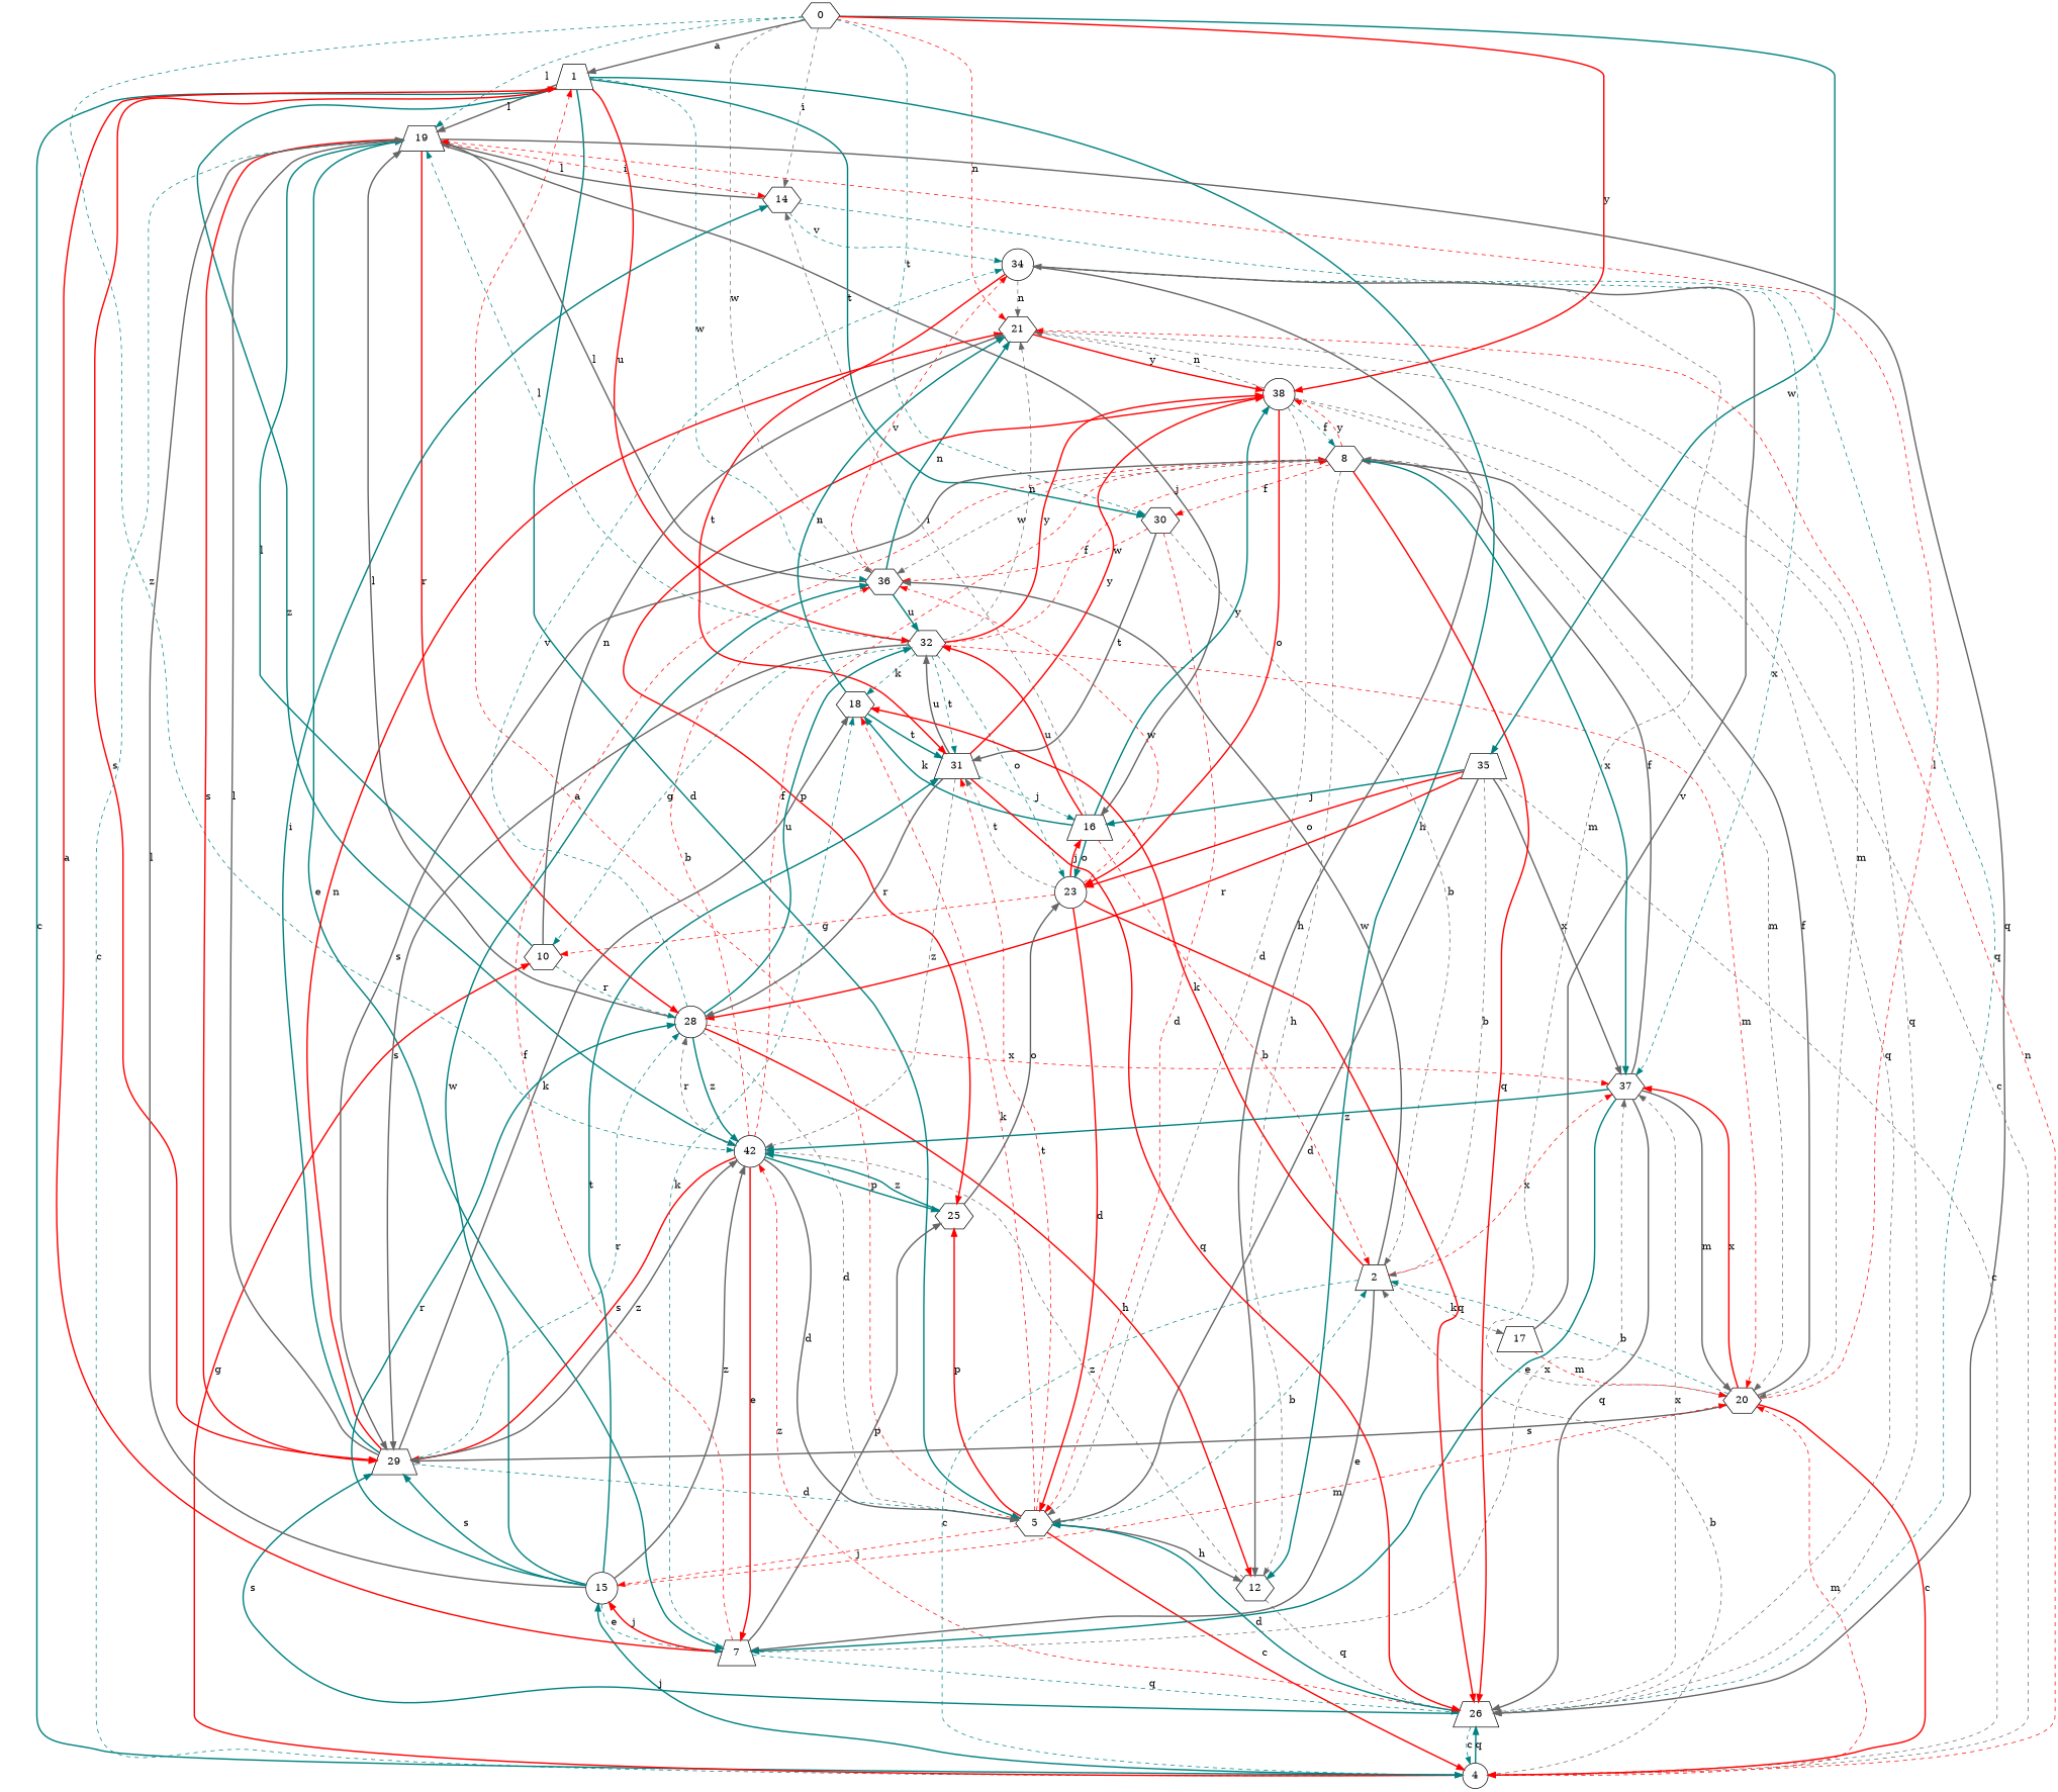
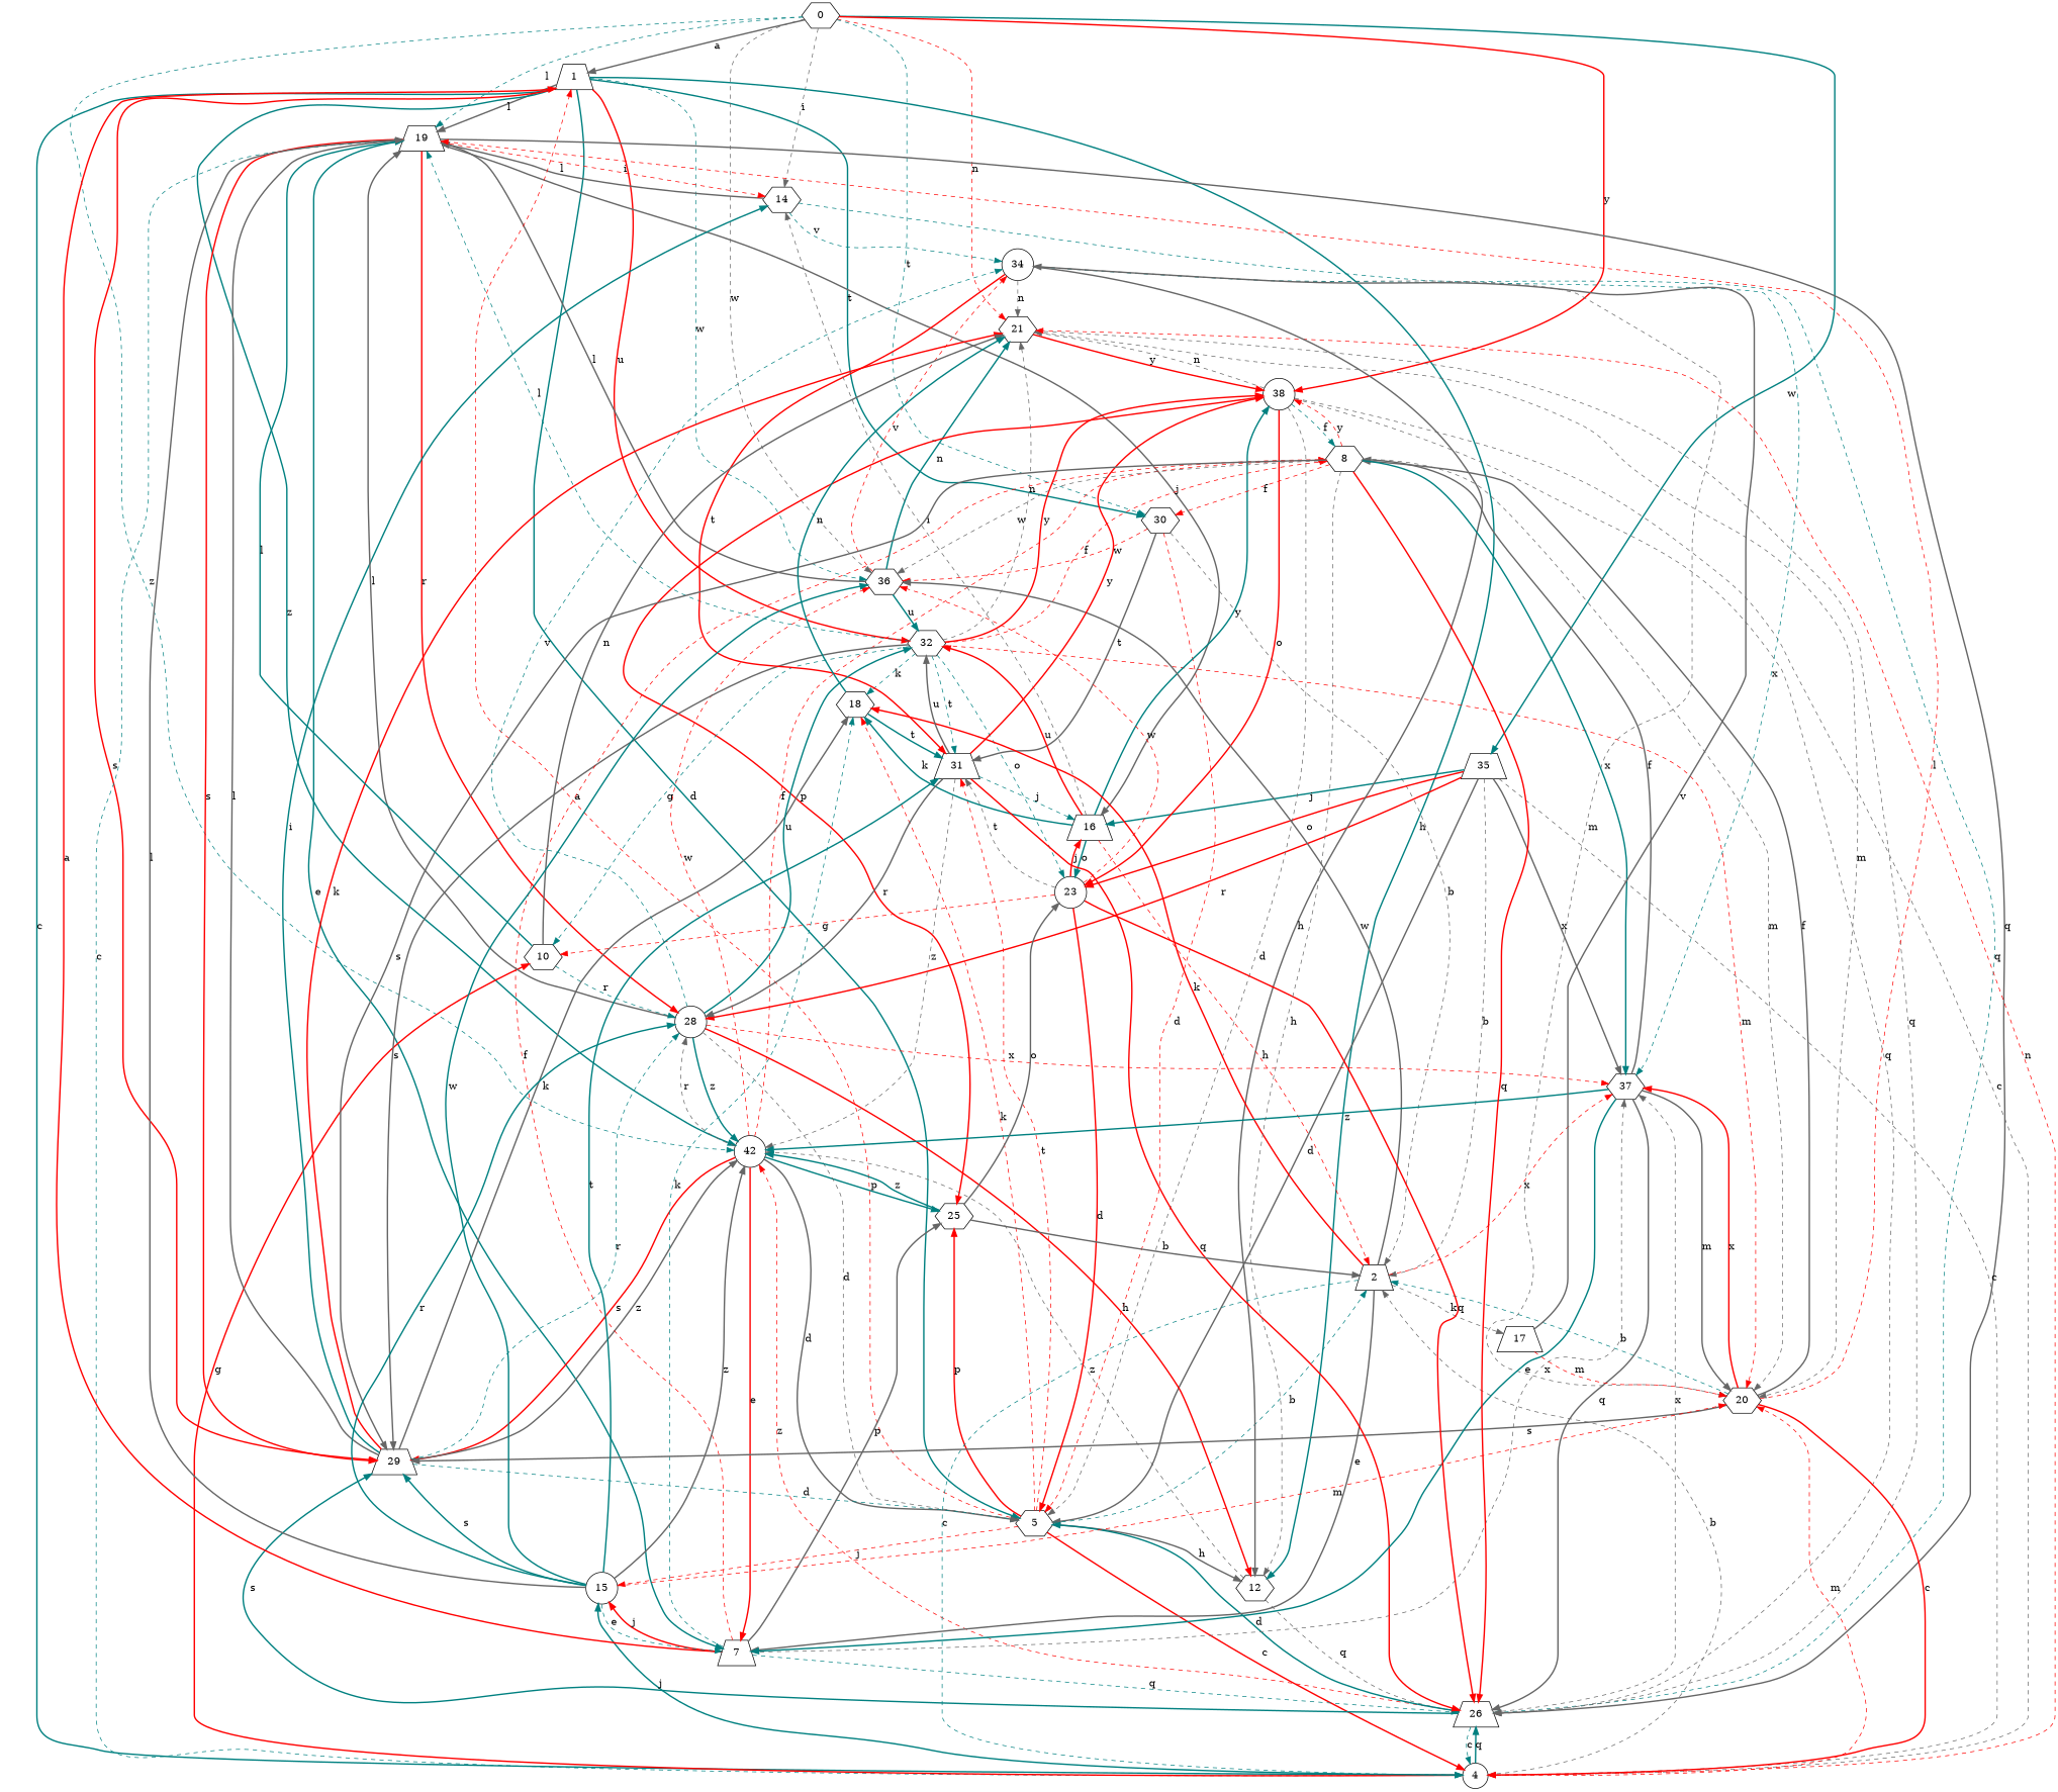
  strict digraph {
    node [shape=hexagon]
    edge [color=gray40 style=bold]
    1 [shape=trapezium]
    0
    14
    19 [shape=trapezium]
    21
    30
    35 [shape=trapezium]
    36
    38 [shape=circle]
    42 [shape=circle]
    4 [shape=circle]
    5
    12
    29 [shape=trapezium]
    32
    26 [shape=trapezium]
    34 [shape=circle]
    7 [shape=trapezium]
    28 [shape=circle]
    16 [shape=trapezium]
    20
    2 [shape=trapezium]
    31 [shape=trapezium]
    37
    23 [shape=circle]
    25
    8
    10
    15 [shape=circle]
    18
    17 [shape=trapezium]
    1 -> 19 [label=l]
    1 -> 30 [color=teal label=t]
    1 -> 36 [color=teal label=w style=dashed]
    1 -> 42 [color=teal label=z]
    1 -> 4 [color=teal label=c]
    1 -> 5 [color=teal label=d]
    1 -> 12 [color=teal label=h]
    1 -> 29 [color=red label=s]
    1 -> 32 [color=red label=u]
    0 -> 1 [label=a]
    0 -> 14 [label=i style=dashed]
    0 -> 19 [color=teal label=l style=dashed]
    0 -> 21 [color=red label=n style=dashed]
    0 -> 30 [color=teal label=t style=dashed]
    0 -> 35 [color=teal label=w]
    0 -> 36 [label=w style=dashed]
    0 -> 38 [color=red label=y]
    0 -> 42 [color=teal label=z style=dashed]
    14 -> 19 [label=l]
    14 -> 26 [color=teal label=q style=dashed]
    14 -> 34 [color=teal label=v style=dashed]
    19 -> 14 [color=red label=i style=dashed]
    19 -> 4 [color=teal label=c style=dashed]
    19 -> 29 [color=red label=s]
    19 -> 26 [label=q]
    19 -> 7 [color=teal label=e]
    19 -> 28 [color=red label=r]
    19 -> 16 [label=j]
    21 -> 38 [color=red label=y]
    21 -> 26 [label=q style=dashed]
    21 -> 20 [label=m style=dashed]
    30 -> 36 [color=red label=w style=dashed]
    30 -> 5 [color=red label=d style=dashed]
    30 -> 2 [label=b style=dashed]
    30 -> 31 [label=t]
    35 -> 4 [label=c style=dashed]
    35 -> 5 [label=d]
    35 -> 28 [color=red label=r]
    35 -> 16 [color=teal label=j]
    35 -> 2 [label=b style=dashed]
    35 -> 37 [label=x]
    35 -> 23 [color=red label=o]
    36 -> 19 [label=l]
    36 -> 21 [color=teal label=n]
    36 -> 32 [color=teal label=u]
    36 -> 34 [color=red label=v style=dashed]
    38 -> 21 [label=n style=dashed]
    38 -> 4 [label=c style=dashed]
    38 -> 5 [label=d style=dashed]
    38 -> 26 [label=q style=dashed]
    38 -> 23 [color=red label=o]
    38 -> 25 [color=red label=p]
    38 -> 8 [color=teal label=f style=dashed]
-   42 -> 36 [color=red label=b style=dashed]
+   42 -> 36 [color=red label=w style=dashed]
    42 -> 5 [label=d]
    42 -> 29 [color=red label=s]
    42 -> 7 [color=red label=e]
    42 -> 28 [label=r style=dashed]
    42 -> 25 [color=teal label=p]
    42 -> 8 [color=red label=f style=dashed]
    4 -> 21 [color=red label=n style=dashed]
    4 -> 26 [color=teal label=q]
    4 -> 20 [color=red label=m style=dashed]
    4 -> 2 [label=b style=dashed]
    4 -> 10 [color=red label=g]
    4 -> 15 [color=teal label=j]
    5 -> 1 [color=red label=a style=dashed]
    5 -> 4 [color=red label=c]
    5 -> 12 [label=h]
    5 -> 2 [color=teal label=b style=dashed]
    5 -> 31 [color=red label=t style=dashed]
    5 -> 25 [color=red label=p]
    5 -> 15 [color=red label=j style=dashed]
    5 -> 18 [color=red label=k style=dashed]
    12 -> 42 [label=z style=dashed]
    12 -> 26 [label=q style=dashed]
    29 -> 14 [color=teal label=i]
    29 -> 19 [label=l]
-   29 -> 21 [color=red label=n]
+   29 -> 21 [color=red label=k]
    29 -> 42 [label=z]
    29 -> 5 [color=teal label=d style=dashed]
    29 -> 28 [color=teal label=r style=dashed]
    29 -> 18 [label=k]
    32 -> 19 [color=teal label=l style=dashed]
    32 -> 21 [label=n style=dashed]
    32 -> 38 [color=red label=y]
    32 -> 29 [label=s]
    32 -> 20 [color=red label=m style=dashed]
    32 -> 31 [color=teal label=t style=dashed]
    32 -> 23 [color=teal label=o style=dashed]
    32 -> 8 [color=red label=f style=dashed]
    32 -> 10 [color=teal label=g style=dashed]
    32 -> 18 [color=teal label=k style=dashed]
    26 -> 42 [color=red label=z style=dashed]
    26 -> 4 [color=teal label=c style=dashed]
    26 -> 5 [color=teal label=d]
    26 -> 29 [color=teal label=s]
    26 -> 37 [label=x style=dashed]
    34 -> 21 [label=n style=dashed]
    34 -> 12 [label=h]
    34 -> 20 [label=m style=dashed]
    34 -> 31 [color=red label=t]
    34 -> 37 [color=teal label=x style=dashed]
    7 -> 1 [color=red label=a]
    7 -> 26 [color=teal label=q style=dashed]
    7 -> 37 [label=x style=dashed]
    7 -> 25 [label=p]
    7 -> 8 [color=red label=f style=dashed]
    7 -> 15 [color=red label=j]
    7 -> 18 [color=teal label=k style=dashed]
    28 -> 19 [label=l]
    28 -> 42 [color=teal label=z]
    28 -> 5 [label=d style=dashed]
    28 -> 12 [color=red label=h]
    28 -> 32 [color=teal label=u]
    28 -> 34 [color=teal label=v style=dashed]
    28 -> 37 [color=red label=x style=dashed]
    16 -> 14 [label=i style=dashed]
    16 -> 38 [color=teal label=y]
    16 -> 32 [color=red label=u]
-   16 -> 2 [color=red label=b style=dashed]
+   16 -> 2 [color=red label=h style=dashed]
    16 -> 23 [color=teal label=o]
    16 -> 18 [color=teal label=k]
    20 -> 19 [color=red label=l style=dashed]
    20 -> 4 [color=red label=c]
    20 -> 29 [label=s]
    20 -> 2 [color=teal label=b style=dashed]
    20 -> 37 [color=red label=x]
    20 -> 8 [label=f]
    2 -> 36 [label=w]
    2 -> 4 [color=teal label=c style=dashed]
    2 -> 7 [label=e]
    2 -> 37 [color=red label=x style=dashed]
    2 -> 18 [color=red label=k]
    2 -> 17 [label=k style=dashed]
    31 -> 38 [color=red label=y]
    31 -> 42 [label=z style=dashed]
    31 -> 32 [label=u]
    31 -> 26 [color=red label=q]
    31 -> 28 [label=r]
    31 -> 16 [color=teal label=j style=dashed]
    37 -> 42 [color=teal label=z]
    37 -> 26 [label=q]
    37 -> 7 [color=teal label=e]
    37 -> 20 [label=m]
    37 -> 8 [label=f]
    23 -> 36 [color=red label=w style=dashed]
    23 -> 5 [color=red label=d]
    23 -> 26 [color=red label=q]
    23 -> 16 [color=red label=j]
    23 -> 31 [label=t style=dashed]
    23 -> 10 [color=red label=g style=dashed]
    25 -> 42 [color=teal label=z]
+   25 -> 2 [label=b]
    25 -> 23 [label=o]
    8 -> 30 [color=red label=f style=dashed]
    8 -> 36 [label=w style=dashed]
    8 -> 38 [color=red label=y style=dashed]
    8 -> 12 [label=h style=dashed]
    8 -> 29 [label=s]
    8 -> 26 [color=red label=q]
    8 -> 20 [label=m style=dashed]
    8 -> 37 [color=teal label=x]
    10 -> 19 [color=teal label=l]
    10 -> 21 [label=n]
    10 -> 28 [color=teal label=r style=dashed]
    15 -> 19 [label=l]
    15 -> 36 [color=teal label=w]
    15 -> 42 [label=z]
    15 -> 29 [color=teal label=s]
    15 -> 7 [color=teal label=e style=dashed]
    15 -> 28 [color=teal label=r]
    15 -> 20 [color=red label=m style=dashed]
    15 -> 31 [color=teal label=t]
    18 -> 21 [color=teal label=n]
    18 -> 31 [color=teal label=t]
    17 -> 34 [label=v]
    17 -> 20 [color=red label=m style=dashed]
  }
